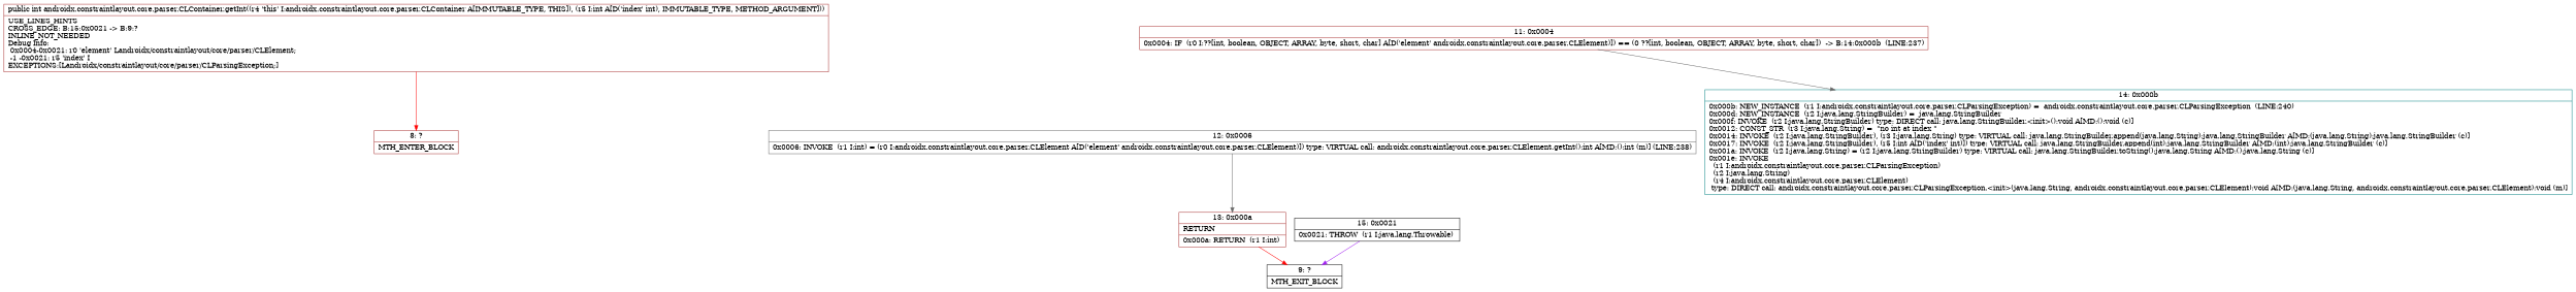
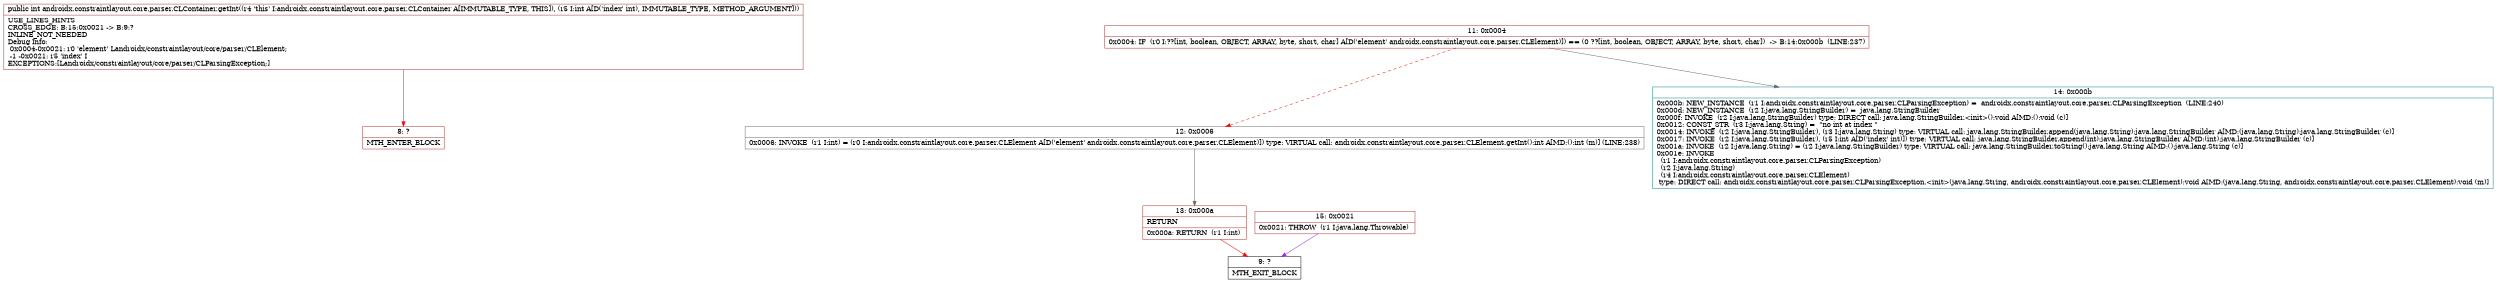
  digraph {
    node [color=brown shape=record]
    edge [color=red]
    n1 [label="{8\:\ ?|MTH_ENTER_BLOCK\l}"]
    n2 [label="{11\:\ 0x0004|0x0004: IF  (r0 I:??[int, boolean, OBJECT, ARRAY, byte, short, char] A[D('element' androidx.constraintlayout.core.parser.CLElement)]) == (0 ??[int, boolean, OBJECT, ARRAY, byte, short, char])  \-\> B:14:0x000b  (LINE:237)\l}"]
    n3 [color=gray40 label="{12\:\ 0x0006|0x0006: INVOKE  (r1 I:int) = (r0 I:androidx.constraintlayout.core.parser.CLElement A[D('element' androidx.constraintlayout.core.parser.CLElement)]) type: VIRTUAL call: androidx.constraintlayout.core.parser.CLElement.getInt():int A[MD:():int (m)] (LINE:238)\l}"]
    n4 [color=teal label="{14\:\ 0x000b|0x000b: NEW_INSTANCE  (r1 I:androidx.constraintlayout.core.parser.CLParsingException) =  androidx.constraintlayout.core.parser.CLParsingException  (LINE:240)\l0x000d: NEW_INSTANCE  (r2 I:java.lang.StringBuilder) =  java.lang.StringBuilder \l0x000f: INVOKE  (r2 I:java.lang.StringBuilder) type: DIRECT call: java.lang.StringBuilder.\<init\>():void A[MD:():void (c)]\l0x0012: CONST_STR  (r3 I:java.lang.String) =  \"no int at index \" \l0x0014: INVOKE  (r2 I:java.lang.StringBuilder), (r3 I:java.lang.String) type: VIRTUAL call: java.lang.StringBuilder.append(java.lang.String):java.lang.StringBuilder A[MD:(java.lang.String):java.lang.StringBuilder (c)]\l0x0017: INVOKE  (r2 I:java.lang.StringBuilder), (r5 I:int A[D('index' int)]) type: VIRTUAL call: java.lang.StringBuilder.append(int):java.lang.StringBuilder A[MD:(int):java.lang.StringBuilder (c)]\l0x001a: INVOKE  (r2 I:java.lang.String) = (r2 I:java.lang.StringBuilder) type: VIRTUAL call: java.lang.StringBuilder.toString():java.lang.String A[MD:():java.lang.String (c)]\l0x001e: INVOKE  \l  (r1 I:androidx.constraintlayout.core.parser.CLParsingException)\l  (r2 I:java.lang.String)\l  (r4 I:androidx.constraintlayout.core.parser.CLElement)\l type: DIRECT call: androidx.constraintlayout.core.parser.CLParsingException.\<init\>(java.lang.String, androidx.constraintlayout.core.parser.CLElement):void A[MD:(java.lang.String, androidx.constraintlayout.core.parser.CLElement):void (m)]\l}"]
    n5 [label="{13\:\ 0x000a|RETURN\l|0x000a: RETURN  (r1 I:int) \l}"]
    n6 [color=black label="{9\:\ ?|MTH_EXIT_BLOCK\l}"]
-   n7 [color=black label="{15\:\ 0x0021|0x0021: THROW  (r1 I:java.lang.Throwable) \l}"]
+   n7 [label="{15\:\ 0x0021|0x0021: THROW  (r1 I:java.lang.Throwable) \l}"]
    n8 [label="{public int androidx.constraintlayout.core.parser.CLContainer.getInt((r4 'this' I:androidx.constraintlayout.core.parser.CLContainer A[IMMUTABLE_TYPE, THIS]), (r5 I:int A[D('index' int), IMMUTABLE_TYPE, METHOD_ARGUMENT]))  | USE_LINES_HINTS\lCROSS_EDGE: B:15:0x0021 \-\> B:9:?\lINLINE_NOT_NEEDED\lDebug Info:\l  0x0004\-0x0021: r0 'element' Landroidx\/constraintlayout\/core\/parser\/CLElement;\l  \-1 \-0x0021: r5 'index' I\lEXCEPTIONS:[Landroidx\/constraintlayout\/core\/parser\/CLParsingException;]\l}"]
+   n2 -> n3 [style=dashed]
    n2 -> n4 [color=gray40]
    n3 -> n5 [color=gray40]
    n5 -> n6
    n7 -> n6 [color=purple]
    n8 -> n1
  }
